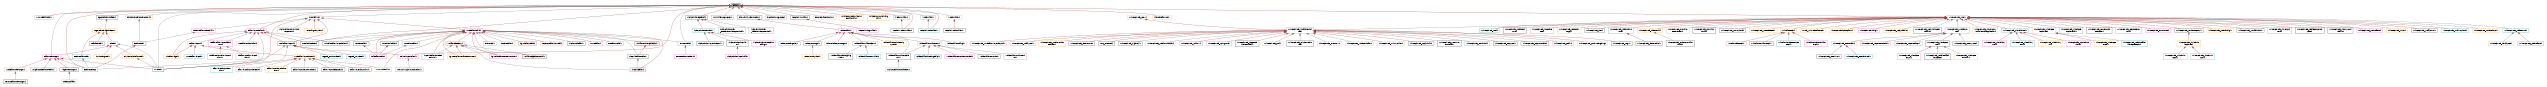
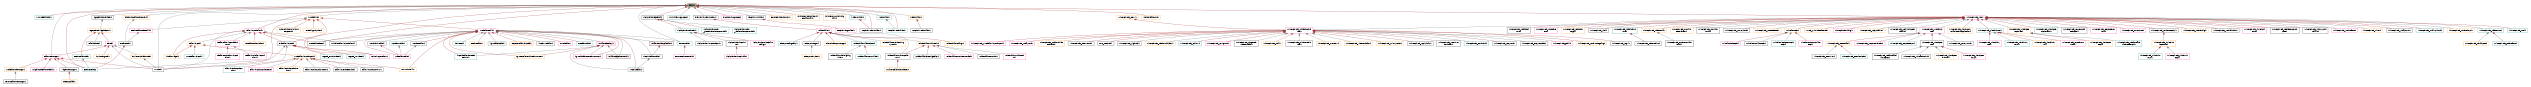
  digraph {
    fontname="Patrick Hand"
    node [color=black fillcolor=white fontname="Patrick Hand" fontsize=10 shape=box style=filled]
    edge [color=brown dir=back fontname="Patrick Hand" fontsize=10 labelfontname=Helvetica labelfontsize=10 style=solid]
    n1 [color=darkorange fillcolor=grey60 fontcolor=black height=0.2 label="Editor.h" width=0.4]
    n2 [color=deeppink height=0.2 label="AnimGraphNode_Base.h" width=0.4]
    n3 [color=teal height=0.2 label="AnimNodeEditModes.h" width=0.4]
    n4 [color=deeppink height=0.2 label="BookMarkTypeActions.h" width=0.4]
    n5 [color=teal height=0.2 label="BrushBuilderDragDropOp.h" width=0.4]
    n6 [height=0.2 label="DisplayClusterObjectRef.h" width=0.4]
    n7 [color=darkorange height=0.2 label="EdModeInteractiveToolsContext.h" width=0.4]
    n8 [color=teal height=0.2 label="FractureTool.cpp" width=0.4]
    n9 [color=deeppink height=0.2 label="EditorModeManager.h" width=0.4]
    n10 [height=0.2 label="UnrealEd.h" width=0.4]
    n11 [color=deeppink height=0.2 label="EditorViewportClient.h" width=0.4]
    n12 [height=0.2 label="UnrealEdSharedPCH.h" width=0.4]
    n13 [color=deeppink height=0.2 label="ExportTextDragDropOp.h" width=0.4]
    n14 [height=0.2 label="ExternalDirtyActorsTracker.h" width=0.4]
    n15 [color=darkorange height=0.2 label="GameModeInfoCustomizer.h" width=0.4]
    n16 [height=0.2 label="LegacyEdModeInterfaces.h" width=0.4]
    n17 [color=darkorange height=0.2 label="MovieSceneDirectorBlueprint\lConditionUtils.h" width=0.4]
    n18 [color=darkorange height=0.2 label="MovieSceneDynamicBinding\lUtils.h" width=0.4]
    n19 [color=teal height=0.2 label="PersonaModule.h" width=0.4]
    n20 [height=0.2 label="SGraphPinNumSlider.h" width=0.4]
    n21 [height=0.2 label="SGraphPinVector2DSlider.h" width=0.4]
    n22 [color=teal height=0.2 label="SGraphPinVectorSlider.h" width=0.4]
    n23 [color=teal height=0.2 label="SVector2DSlider.h" width=0.4]
    n24 [color=darkorange height=0.2 label="SVector4Slider.h" width=0.4]
    n25 [color=teal height=0.2 label="SVectorSlider.h" width=0.4]
    n26 [color=darkorange height=0.2 label="SubTrackEditorBase.h" width=0.4]
    n27 [color=darkorange height=0.2 label="UnrealEdMisc.h" width=0.4]
-   n28 [color=darkorange height=0.2 label="AnimGraphNodeAlphaOptions.h" width=0.4]
    n29 [color=deeppink height=0.2 label="AnimGraphNodeBinding.h" width=0.4]
    n30 [color=darkorange height=0.2 label="AnimGraphNode_ApplyAdditive.h" width=0.4]
    n31 [height=0.2 label="AnimGraphNode_ApplyMeshSpace\lAdditive.h" width=0.4]
    n32 [color=deeppink height=0.2 label="AnimGraphNode_AssetPlayer\lBase.h" width=0.4]
    n33 [color=darkorange height=0.2 label="AnimGraphNode_BlendBoneBy\lWorkflowCentricApplication.h" width=0.4]
    n34 [color=teal height=0.2 label="AnimGraphNode_BlendListBase.h" width=0.4]
    n35 [color=darkorange height=0.2 label="AnimGraphNode_BlendSpace\lGraphBase.h" width=0.4]
    n36 [color=teal height=0.2 label="AnimGraphNode_BlendSpace\lSampleResult.h" width=0.4]
    n37 [height=0.2 label="AnimGraphNode_ComponentTo\lLocalSpace.h" width=0.4]
    n38 [color=deeppink height=0.2 label="AnimGraphNode_CopyPoseFrom\lMesh.h" width=0.4]
    n39 [color=deeppink height=0.2 label="AnimGraphNode_CurveSource.h" width=0.4]
    n40 [height=0.2 label="AnimGraphNode_CustomProperty.h" width=0.4]
    n41 [color=darkorange height=0.2 label="AnimGraphNode_DeadBlending.h" width=0.4]
    n42 [height=0.2 label="AnimGraphNode_Inertialization.h" width=0.4]
    n43 [color=deeppink height=0.2 label="AnimGraphNode_LinkedInput\lPose.h" width=0.4]
    n44 [height=0.2 label="AnimGraphNode_LocalToComponent\lSpace.h" width=0.4]
    n45 [height=0.2 label="AnimGraphNode_MakeDynamic\lAdditive.h" width=0.4]
    n46 [color=deeppink height=0.2 label="AnimGraphNode_MeshRefPose.h" width=0.4]
    n47 [color=darkorange height=0.2 label="AnimGraphNode_Mirror.h" width=0.4]
    n48 [height=0.2 label="AnimGraphNode_ModifyCurve.h" width=0.4]
    n49 [color=teal height=0.2 label="AnimGraphNode_MultiWayBlend.h" width=0.4]
    n50 [color=darkorange height=0.2 label="AnimGraphNode_RandomPlayer.h" width=0.4]
    n51 [color=teal height=0.2 label="AnimGraphNode_RefPoseBase.h" width=0.4]
    n52 [color=teal height=0.2 label="AnimGraphNode_Root.h" width=0.4]
    n53 [height=0.2 label="AnimGraphNode_RotateRoot\lBone.h" width=0.4]
    n54 [color=deeppink height=0.2 label="AnimGraphNode_SaveCached\lPose.h" width=0.4]
    n55 [color=darkorange height=0.2 label="AnimGraphNode_ScaleChain\lLength.h" width=0.4]
    n56 [color=deeppink height=0.2 label="AnimGraphNode_SkeletalControl\lBase.h" width=0.4]
    n57 [height=0.2 label="AnimGraphNode_Slot.h" width=0.4]
    n58 [color=teal height=0.2 label="AnimGraphNode_StateMachine\lBase.h" width=0.4]
    n59 [color=darkorange height=0.2 label="AnimGraphNode_StateResult.h" width=0.4]
    n60 [color=darkorange height=0.2 label="AnimGraphNode_Transition\lPoseEvaluator.h" width=0.4]
    n61 [height=0.2 label="AnimGraphNode_Transition\lResult.h" width=0.4]
    n62 [height=0.2 label="AnimGraphNode_TwoWayBlend.h" width=0.4]
    n63 [color=darkorange height=0.2 label="AnimGraphNode_UseCachedPose.h" width=0.4]
    n64 [color=darkorange height=0.2 label="AnimationGraph.h" width=0.4]
    n65 [color=darkorange height=0.2 label="K2Node_AnimNodeReference.h" width=0.4]
-   n66 [color=deeppink height=0.2 label="BookmarkSingleViewportActions.h" width=0.4]
    n67 [color=teal height=0.2 label="DisplayClusterRender\l_ProceduralMeshComponentRef.h" width=0.4]
    n68 [color=teal height=0.2 label="DisplayClusterRender\l_StaticMeshComponentRef.h" width=0.4]
    n69 [color=teal height=0.2 label="DisplayClusterRootActor.h" width=0.4]
    n70 [height=0.2 label="FractureTool.h" width=0.4]
    n71 [color=darkorange height=0.2 label="AssetEditorModeManager.h" width=0.4]
    n72 [color=deeppink height=0.2 label="NavigationToolEditorSelection.h" width=0.4]
    n73 [height=0.2 label="WidgetModeManager.h" width=0.4]
    n74 [height=0.2 label="AnimationEditorViewportClient.h" width=0.4]
    n75 [color=deeppink height=0.2 label="DataflowEditorViewportClient\lBase.h" width=0.4]
    n76 [color=darkorange height=0.2 label="ISCSEditorCustomization.h" width=0.4]
    n77 [height=0.2 label="LevelEditorViewport.h" width=0.4]
    n78 [color=darkorange height=0.2 label="SEditorViewport.h" width=0.4]
    n79 [color=darkorange height=0.2 label="SSkeletonWidget.h" width=0.4]
    n80 [color=deeppink height=0.2 label="WorldPartition.h" width=0.4]
    n81 [color=darkorange height=0.2 label="LegacyEdModeWidgetHelpers.h" width=0.4]
    n82 [color=deeppink height=0.2 label="PersonaToolMenuContext.h" width=0.4]
    n83 [color=deeppink height=0.2 label="SGraphPinIntegerSlider.h" width=0.4]
    n84 [height=0.2 label="SGraphPinVector4Slider.h" width=0.4]
    n85 [color=deeppink height=0.2 label="AssetEditorToolkit.h" width=0.4]
    n86 [color=darkorange height=0.2 label="DisplayClusterPreviewShare\lComponent.h" width=0.4]
    n87 [color=deeppink height=0.2 label="FractureEditorModeToolkit.h" width=0.4]
    n88 [color=darkorange height=0.2 label="VPScoutingSubsystem.h" width=0.4]
    n89 [height=0.2 label="AnimGraphNode_BlendSpace\lBase.h" width=0.4]
    n90 [height=0.2 label="AnimGraphNode_PoseByName.h" width=0.4]
    n91 [color=darkorange height=0.2 label="AnimGraphNode_PoseHandler.h" width=0.4]
    n92 [color=deeppink height=0.2 label="AnimGraphNode_SequenceEvaluator.h" width=0.4]
    n93 [color=teal height=0.2 label="AnimGraphNode_SequencePlayer.h" width=0.4]
    n94 [color=deeppink height=0.2 label="AnimGraphNode_BlendListBy\lBool.h" width=0.4]
    n95 [color=teal height=0.2 label="AnimGraphNode_BlendListBy\lEnum.h" width=0.4]
    n96 [color=darkorange height=0.2 label="AnimGraphNode_BlendListBy\lInt.h" width=0.4]
    n97 [color=deeppink height=0.2 label="AnimGraphNode_LayeredBone\lBlend.h" width=0.4]
    n98 [color=darkorange height=0.2 label="AnimGraphNode_BlendSpace\lGraph.h" width=0.4]
    n99 [color=teal height=0.2 label="AnimGraphNode_RotationOffset\lBlendSpaceGraph.h" width=0.4]
    n100 [color=darkorange height=0.2 label="AnimGraphNode_LinkedAnim\lGraphBase.h" width=0.4]
    n101 [color=darkorange height=0.2 label="AnimGraphNode_IdentityPose.h" width=0.4]
    n102 [color=teal height=0.2 label="AnimGraphNode_LocalRefPose.h" width=0.4]
    n103 [color=darkorange height=0.2 label="AnimGraphNode_AnimDynamics.h" width=0.4]
    n104 [height=0.2 label="AnimGraphNode_ApplyLimits.h" width=0.4]
    n105 [height=0.2 label="AnimGraphNode_BoneDriven\lController.h" width=0.4]
    n106 [color=teal height=0.2 label="AnimGraphNode_Constraint.h" width=0.4]
    n107 [height=0.2 label="AnimGraphNode_CopyBone.h" width=0.4]
    n108 [height=0.2 label="AnimGraphNode_CopyBoneDelta.h" width=0.4]
    n109 [color=deeppink height=0.2 label="AnimGraphNode_Fabrik.h" width=0.4]
    n110 [color=darkorange height=0.2 label="AnimGraphNode_HandIKRetargeting.h" width=0.4]
    n111 [height=0.2 label="AnimGraphNode_LegIK.h" width=0.4]
    n112 [color=deeppink height=0.2 label="AnimGraphNode_AssetEditorViewportLayout.h" width=0.4]
    n113 [color=deeppink height=0.2 label="AnimGraphNode_ModifyBone.h" width=0.4]
    n114 [color=darkorange height=0.2 label="AnimGraphNode_ModularVehicle\lController.h" width=0.4]
    n115 [height=0.2 label="AnimGraphNode_ObserveBone.h" width=0.4]
    n116 [height=0.2 label="Bone_ResetRoot.h" width=0.4]
    n117 [height=0.2 label="AnimGraphNode_RigidBody.h" width=0.4]
    n118 [color=darkorange height=0.2 label="AnimGraphNode_RotationMultiplier.h" width=0.4]
    n119 [color=teal height=0.2 label="AnimGraphNode_SplineIK.h" width=0.4]
    n120 [color=deeppink height=0.2 label="AnimGraphNode_SpringBone.h" width=0.4]
    n121 [height=0.2 label="AnimGraphNode_StageCoach\lWheelController.h" width=0.4]
    n122 [color=darkorange height=0.2 label="AnimGraphNode_Trail.h" width=0.4]
    n123 [height=0.2 label="AnimGraphNode_TwistCorrective\lNode.h" width=0.4]
    n124 [color=darkorange height=0.2 label="AnimGraphNode_TwoBoneIK.h" width=0.4]
    n125 [color=darkorange height=0.2 label="AnimGraphNode_WheelController.h" width=0.4]
    n126 [height=0.2 label="AnimGraphNode_StateMachine.h" width=0.4]
    n127 [height=0.2 label="AnimGraphNode_CustomTransition\lResult.h" width=0.4]
    n128 [color=teal height=0.2 label="AnimationBlendSpaceSample\lGraph.h" width=0.4]
    n129 [color=deeppink height=0.2 label="AnimationCustomTransition\lGraph.h" width=0.4]
    n130 [color=deeppink height=0.2 label="AnimationStateGraph.h" width=0.4]
    n131 [height=0.2 label="AnimationTransitionGraph.h" width=0.4]
+   n132 [height=0.2 label="AnimGraphNode_AimOffsetLookAt.h" width=0.4]
    n133 [color=darkorange height=0.2 label="AnimGraphNode_BlendSpace\lEvaluator.h" width=0.4]
    n134 [color=deeppink height=0.2 label="AnimGraphNode_BlendSpace\lPlayer.h" width=0.4]
    n135 [height=0.2 label="AnimGraphNode_RotationOffset\lBlendSpace.h" width=0.4]
    n136 [color=teal height=0.2 label="AnimGraphNode_PoseBlendNode.h" width=0.4]
    n137 [height=0.2 label="AnimGraphNode_PoseDriver.h" width=0.4]
    n138 [color=deeppink height=0.2 label="AnimGraphNode_LinkedAnim\lGraph.h" width=0.4]
    n139 [color=teal height=0.2 label="AnimGraphNode_LinkedAnim\lLayer.h" width=0.4]
    n140 [color=darkorange height=0.2 label="AnimGraphNode_CCDIK.h" width=0.4]
    n141 [color=deeppink height=0.2 label="DisplayClusterMoviePipeline\lSettings.h" width=0.4]
    n142 [height=0.2 label="DisplayClusterViewportHelpers.h" width=0.4]
    n143 [height=0.2 label="IDisplayClusterBlueprint\lAPI.h" width=0.4]
    n144 [color=deeppink height=0.2 label="DisplayClusterBlueprintLib.h" width=0.4]
    n145 [height=0.2 label="IPersonaEditorModeManager.h" width=0.4]
    n146 [color=darkorange height=0.2 label="ToolCompatible.h" width=0.4]
    n147 [color=deeppink height=0.2 label="DataflowConstructionViewport\lClient.h" width=0.4]
    n148 [color=deeppink height=0.2 label="DataflowSimulationViewport\lClient.h" width=0.4]
    n149 [color=teal height=0.2 label="DragTool_BoxSelect.h" width=0.4]
    n150 [color=teal height=0.2 label="DragTool_FrustumSelect.h" width=0.4]
    n151 [color=darkorange height=0.2 label="AssetEditorViewportLayout.h" width=0.4]
    n152 [color=teal height=0.2 label="SAssetEditorViewport.h" width=0.4]
    n153 [color=darkorange height=0.2 label="BaseAssetToolkit.h" width=0.4]
    n154 [height=0.2 label="EditorViewportLayout2x2.h" width=0.4]
    n155 [color=teal height=0.2 label="EditorViewportLayoutFour\lPanes.h" width=0.4]
    n156 [color=deeppink height=0.2 label="EditorViewportLayoutOnePane.h" width=0.4]
    n157 [color=darkorange height=0.2 label="EditorViewportLayoutThree\lPanes.h" width=0.4]
    n158 [height=0.2 label="EditorViewportLayoutTwoPanes.h" width=0.4]
    n159 [height=0.2 label="EditorViewportTabContent.h" width=0.4]
    n160 [color=teal height=0.2 label="DataLayerLoadingPolicy.h" width=0.4]
    n161 [height=0.2 label="DataLayerManager.h" width=0.4]
    n162 [color=darkorange height=0.2 label="ExternalDataLayerManager.h" width=0.4]
    n163 [color=teal height=0.2 label="WorldPartitionBuilderHelpers.h" width=0.4]
    n164 [color=darkorange height=0.2 label="WorldPartitionLevelStreaming\lDynamic.h" width=0.4]
    n165 [color=darkorange height=0.2 label="WorldPartitionRuntimeHash.h" width=0.4]
    n166 [height=0.2 label="WorldPartitionRuntimeSpatial\lHash.h" width=0.4]
    n167 [color=darkorange height=0.2 label="WorldPartitionSettings.h" width=0.4]
    n168 [color=darkorange height=0.2 label="DataLayerSubsystem.h" width=0.4]
    n169 [color=teal height=0.2 label="WorldPartitionHLODsBuilder.h" width=0.4]
    n170 [height=0.2 label="WorldPartitionStaticLighting\lBuilder.h" width=0.4]
    n171 [color=deeppink height=0.2 label="WorldPartitionConvertCommandlet.h" width=0.4]
    n172 [height=0.2 label="WorldPartitionConverter.h" width=0.4]
    n173 [color=deeppink height=0.2 label="WorldPartitionRuntimeHash\lSet.h" width=0.4]
    n174 [color=teal fillcolor="#FFF0F0" height=0.2 label="WorldPartitionStreamingPolicy.h" width=0.4]
    n175 [color=darkorange height=0.2 label="RuntimeSpatialHashGridHelper.h" width=0.4]
    n176 [height=0.2 label="DefaultEdMode.h" width=0.4]
    n177 [color=deeppink height=0.2 label="EdMode.h" width=0.4]
    n178 [color=teal height=0.2 label="FractureEditorMode.h" width=0.4]
    n179 [color=darkorange height=0.2 label="PhysicsDebugMode.h" width=0.4]
    n180 [color=darkorange height=0.2 label="PhysicsManipulationMode.h" width=0.4]
    n181 [color=deeppink height=0.2 label="AudioEditorModule.h" width=0.4]
    n182 [color=teal fillcolor="#FFF0F0" height=0.2 label="BlueprintEditor.h" width=0.4]
    n183 [height=0.2 label="BlueprintEditorModule.h" width=0.4]
    n184 [color=teal height=0.2 label="BlueprintEditorSharedTab\lFactories.h" width=0.4]
    n185 [color=teal height=0.2 label="FindInGraph.h" width=0.4]
    n186 [color=darkorange height=0.2 label="FractureEditor.h" width=0.4]
    n187 [color=teal height=0.2 label="ISoundClassEditor.h" width=0.4]
    n188 [height=0.2 label="ISoundCueEditor.h" width=0.4]
    n189 [height=0.2 label="ISoundSubmixEditor.h" width=0.4]
    n190 [color=darkorange height=0.2 label="RigVMCompilerResultsTabSummoner.h" width=0.4]
    n191 [color=teal fillcolor="#FFF0F0" height=0.2 label="RigVMEditorModule.h" width=0.4]
    n192 [color=deeppink height=0.2 label="RigVMFindReferencesTabSummoner.h" width=0.4]
    n193 [color=darkorange fillcolor="#FFF0F0" height=0.2 label="SequencerEditorViewModel.h" width=0.4]
    n194 [height=0.2 label="SimpleAssetEditor.h" width=0.4]
    n195 [color=deeppink height=0.2 label="UAssetEditor.h" width=0.4]
    n196 [color=teal height=0.2 label="UMGEditorModule.h" width=0.4]
    n197 [fillcolor="#FFF0F0" height=0.2 label="WorkflowCentricApplication.h" width=0.4]
    n198 [color=deeppink fillcolor="#FFF0F0" height=0.2 label="WorkflowTabFactory.h" width=0.4]
    n199 [fillcolor="#FFF0F0" height=0.2 label="WorkflowUObjectDocuments.h" width=0.4]
    n1 -> n2
    n1 -> n3
    n1 -> n4
    n1 -> n5 [color=gray40]
    n1 -> n6
    n1 -> n7 [color=gray40]
    n1 -> n8
    n1 -> n9 [color=gray40]
    n1 -> n10 [color=gray40]
    n1 -> n11
    n1 -> n12
    n1 -> n13
    n1 -> n14 [color=gray40]
    n1 -> n15 [color=gray40]
    n1 -> n16 [color=gray40]
    n1 -> n17
    n1 -> n18 [color=gray40]
    n1 -> n19 [color=gray40]
    n1 -> n20 [color=gray40]
    n1 -> n21
    n1 -> n22
    n1 -> n23 [color=gray40]
    n1 -> n24 [color=gray40]
    n1 -> n25 [color=gray40]
    n1 -> n26
    n1 -> n27 [color=gray40]
-   n2 -> n28
    n2 -> n29
    n2 -> n30 [color=gray40]
    n2 -> n31 [color=gray40]
    n2 -> n32 [color=gray40]
    n2 -> n33
    n2 -> n34
    n2 -> n35 [color=gray40]
    n2 -> n36
    n2 -> n37 [color=gray40]
    n2 -> n38
    n2 -> n39
    n2 -> n40
    n2 -> n41
    n2 -> n42
    n2 -> n43
    n2 -> n44
    n2 -> n45
    n2 -> n46 [color=gray40]
    n2 -> n47 [color=gray40]
    n2 -> n48
    n2 -> n49
    n2 -> n50 [color=gray40]
    n2 -> n51 [color=gray40]
    n2 -> n52
    n2 -> n53 [color=gray40]
    n2 -> n54
    n2 -> n55
    n2 -> n56 [color=gray40]
    n2 -> n57
    n2 -> n58
    n2 -> n59
    n2 -> n60 [color=gray40]
    n2 -> n61 [color=gray40]
    n2 -> n62
    n2 -> n63 [color=gray40]
    n2 -> n64
    n2 -> n65
-   n4 -> n66 [color=gray40]
    n6 -> n67
    n6 -> n68 [color=gray40]
    n6 -> n69
    n7 -> n70 [color=gray40]
    n9 -> n8
    n9 -> n10
    n9 -> n71
    n9 -> n72
    n9 -> n73
    n11 -> n10 [color=gray40]
    n11 -> n12
    n11 -> n74 [color=gray40]
    n11 -> n75 [color=gray40]
    n11 -> n76
    n11 -> n77
    n11 -> n78 [color=gray40]
    n11 -> n79
    n14 -> n80
    n16 -> n81 [color=gray40]
    n19 -> n82
    n20 -> n83
    n23 -> n21
    n24 -> n84
    n25 -> n22 [color=gray40]
    n27 -> n10
    n27 -> n77
    n27 -> n85
    n27 -> n86
    n27 -> n87 [color=gray40]
    n27 -> n88
    n32 -> n89
    n32 -> n90 [color=gray40]
    n32 -> n91
    n32 -> n92 [color=gray40]
    n32 -> n93 [color=gray40]
    n34 -> n94
    n34 -> n95 [color=gray40]
    n34 -> n96
    n34 -> n97
    n35 -> n98
    n35 -> n99 [color=gray40]
    n40 -> n100
    n51 -> n101 [color=gray40]
    n51 -> n102
    n56 -> n103
    n56 -> n104
    n56 -> n105
    n56 -> n106 [color=gray40]
    n56 -> n107
    n56 -> n108 [color=gray40]
    n56 -> n109 [color=gray40]
    n56 -> n110
    n56 -> n111
    n56 -> n112
    n56 -> n113
    n56 -> n114
    n56 -> n115
    n56 -> n116
    n56 -> n117 [color=gray40]
    n56 -> n118 [color=gray40]
    n56 -> n119
    n56 -> n120
    n56 -> n121 [color=gray40]
    n56 -> n122
    n56 -> n123 [color=gray40]
    n56 -> n124 [color=gray40]
    n56 -> n125 [color=gray40]
    n58 -> n126
    n59 -> n127 [color=gray40]
    n64 -> n128 [color=gray40]
    n64 -> n129
    n64 -> n130
    n64 -> n131 [color=gray40]
    n69 -> n141
    n69 -> n142 [color=gray40]
    n69 -> n143 [color=gray40]
    n70 -> n8
    n71 -> n145 [color=gray40]
    n73 -> n146
    n75 -> n147
    n75 -> n148 [color=gray40]
    n77 -> n4
    n77 -> n8 [color=gray40]
    n77 -> n10 [color=gray40]
    n77 -> n149
    n77 -> n150
    n78 -> n79
    n78 -> n151
    n78 -> n152
    n80 -> n160
    n80 -> n161 [color=gray40]
    n80 -> n162
    n80 -> n163 [color=gray40]
    n80 -> n164 [color=gray40]
    n80 -> n165 [color=gray40]
    n80 -> n166 [color=gray40]
    n80 -> n167
    n81 -> n176 [color=gray40]
    n81 -> n177
    n81 -> n178
    n85 -> n12 [color=gray40]
    n85 -> n19 [color=gray40]
    n85 -> n74 [color=gray40]
    n85 -> n153
    n85 -> n181
    n85 -> n182
    n85 -> n183 [color=gray40]
    n85 -> n184
    n85 -> n185 [color=gray40]
    n85 -> n186 [color=gray40]
    n85 -> n187 [color=gray40]
    n85 -> n188
    n85 -> n189 [color=gray40]
    n85 -> n190
    n85 -> n191 [color=gray40]
    n85 -> n192
    n85 -> n193
    n85 -> n194 [color=gray40]
    n85 -> n195
    n85 -> n196
    n85 -> n197 [color=gray40]
    n85 -> n198 [color=gray40]
    n85 -> n199 [color=gray40]
    n87 -> n70 [color=gray40]
+   n89 -> n132 [color=gray40]
    n89 -> n133 [color=gray40]
    n89 -> n134
    n89 -> n135 [color=gray40]
    n91 -> n136
    n91 -> n137 [color=gray40]
    n100 -> n138 [color=gray40]
    n100 -> n139
    n140 -> n56
    n143 -> n144
    n151 -> n153
    n151 -> n154 [color=gray40]
    n151 -> n155
    n151 -> n156 [color=gray40]
    n151 -> n157
    n151 -> n158 [color=gray40]
    n151 -> n159
    n161 -> n168 [color=gray40]
    n163 -> n169
    n163 -> n170 [color=gray40]
    n165 -> n166
    n165 -> n171
    n165 -> n172 [color=gray40]
    n165 -> n173 [color=gray40]
    n165 -> n174
    n166 -> n175
    n177 -> n9
    n177 -> n10 [color=gray40]
    n177 -> n179
    n177 -> n180 [color=gray40]
    n178 -> n8 [color=gray40]
    n180 -> n10 [color=gray40]
    n183 -> n182 [color=gray40]
    n187 -> n181 [color=gray40]
    n188 -> n181 [color=gray40]
    n189 -> n181
    n197 -> n183
    n198 -> n182 [color=gray40]
    n198 -> n184 [color=gray40]
    n198 -> n190
    n198 -> n192 [color=gray40]
    n198 -> n199 [color=gray40]
  }
